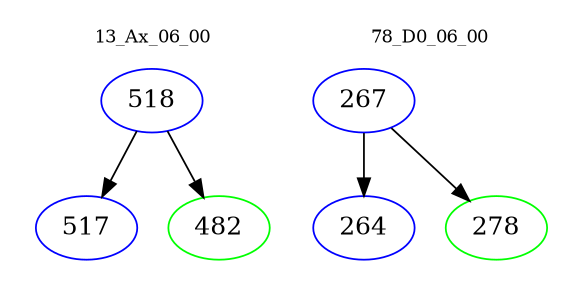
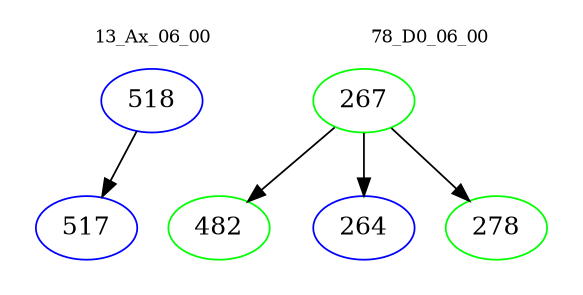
  digraph {
    node [color=blue]
    edge [color=black]
    n1 [label=518]
    n2 [color=green label=482]
    n3 [label=517]
-   n4 [label=267]
+   n4 [color=green label=267]
    n5 [label=264]
    n6 [color=green label=278]
    subgraph cluster_1 {
      color=white
      fontsize=10
      label="13_Ax_06_00"
      n1
      n2
      n3
    }
    subgraph cluster_2 {
      color=white
      fontsize=10
      label="78_D0_06_00"
      n4
      n5
      n6
    }
-   n1 -> n2
+   n4 -> n2
    n1 -> n3
    n4 -> n5
    n4 -> n6
  }
